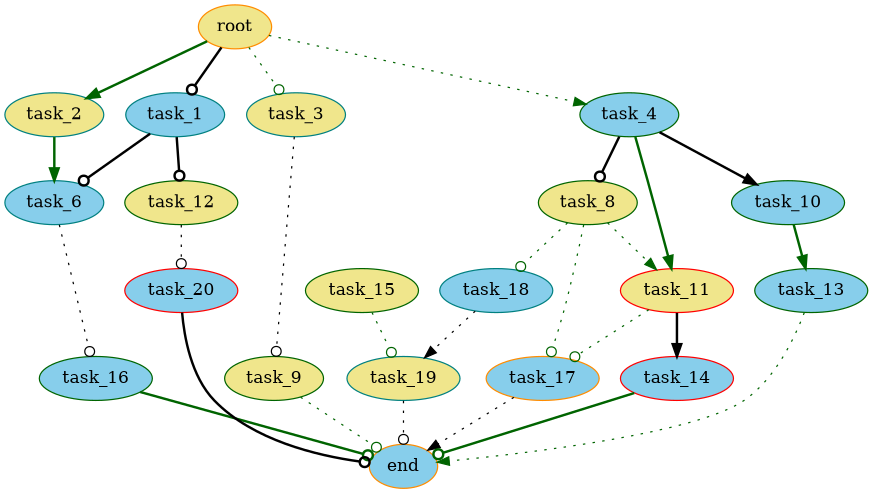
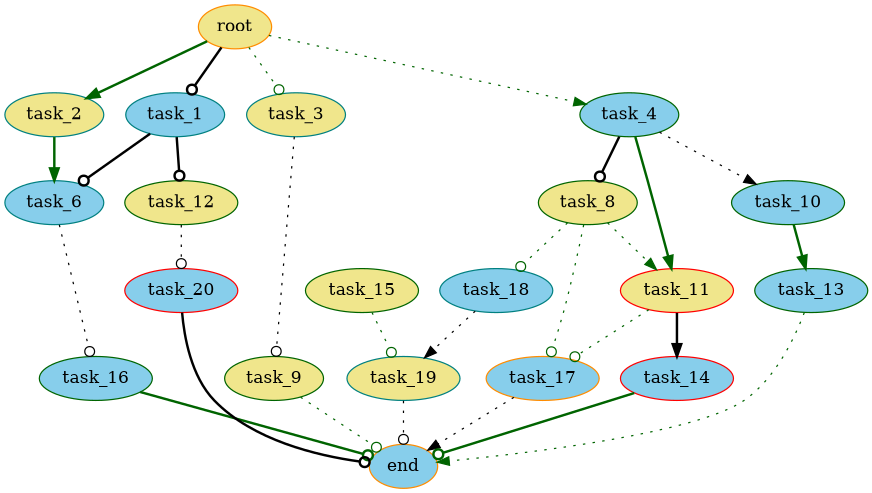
  digraph {
    node [color=darkgreen fillcolor=skyblue style=filled]
    edge [arrowhead=odot color=darkgreen style=dotted]
    root [color=darkorange fillcolor=khaki]
    task_1 [color=teal]
    task_2 [color=teal fillcolor=khaki]
    task_3 [color=teal fillcolor=khaki]
    task_4
    task_6 [color=teal]
    task_12 [fillcolor=khaki]
    task_9 [fillcolor=khaki]
    task_8 [fillcolor=khaki]
    task_10
    task_11 [color=red fillcolor=khaki]
    task_16
    task_20 [color=red]
    end [color=darkorange]
    task_17 [color=darkorange]
    task_18 [color=teal]
    task_13
    task_14 [color=red]
    task_15 [fillcolor=khaki]
    task_19 [color=teal fillcolor=khaki]
    root -> task_1 [color=black style=bold]
    root -> task_2 [arrowhead=normal style=bold]
    root -> task_3
    root -> task_4 [arrowhead=normal]
    task_1 -> task_6 [color=black style=bold]
    task_1 -> task_12 [color=black style=bold]
    task_2 -> task_6 [arrowhead=normal style=bold]
    task_3 -> task_9 [color=black]
    task_4 -> task_8 [color=black style=bold]
-   task_4 -> task_10 [arrowhead=normal color=black style=bold]
+   task_4 -> task_10 [arrowhead=normal color=black]
    task_4 -> task_11 [arrowhead=normal style=bold]
    task_6 -> task_16 [color=black]
    task_12 -> task_20 [color=black]
    task_9 -> end
    task_8 -> task_11 [arrowhead=normal]
    task_8 -> task_17
    task_8 -> task_18
    task_10 -> task_13 [arrowhead=normal style=bold]
    task_11 -> task_17
    task_11 -> task_14 [arrowhead=normal color=black style=bold]
    task_16 -> end [style=bold]
    task_20 -> end [color=black style=bold]
    task_17 -> end [arrowhead=normal color=black]
    task_18 -> task_19 [arrowhead=normal color=black]
    task_13 -> end [arrowhead=normal]
    task_14 -> end [style=bold]
    task_15 -> task_19
    task_19 -> end [color=black]
  }
